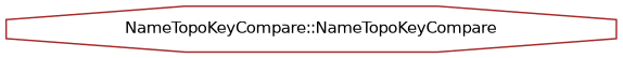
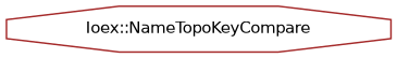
  digraph {
    rankdir=TB
-   n1 [color=brown fillcolor=white fontname=Helvetica fontsize=10 height=0.2 label="NameTopoKeyCompare::NameTopoKeyCompare" shape=octagon style=filled width=0.4]
+   n1 [color=brown fillcolor=white fontname=Helvetica fontsize=10 height=0.2 label="Ioex::NameTopoKeyCompare" shape=octagon style=filled width=0.4]
  }
